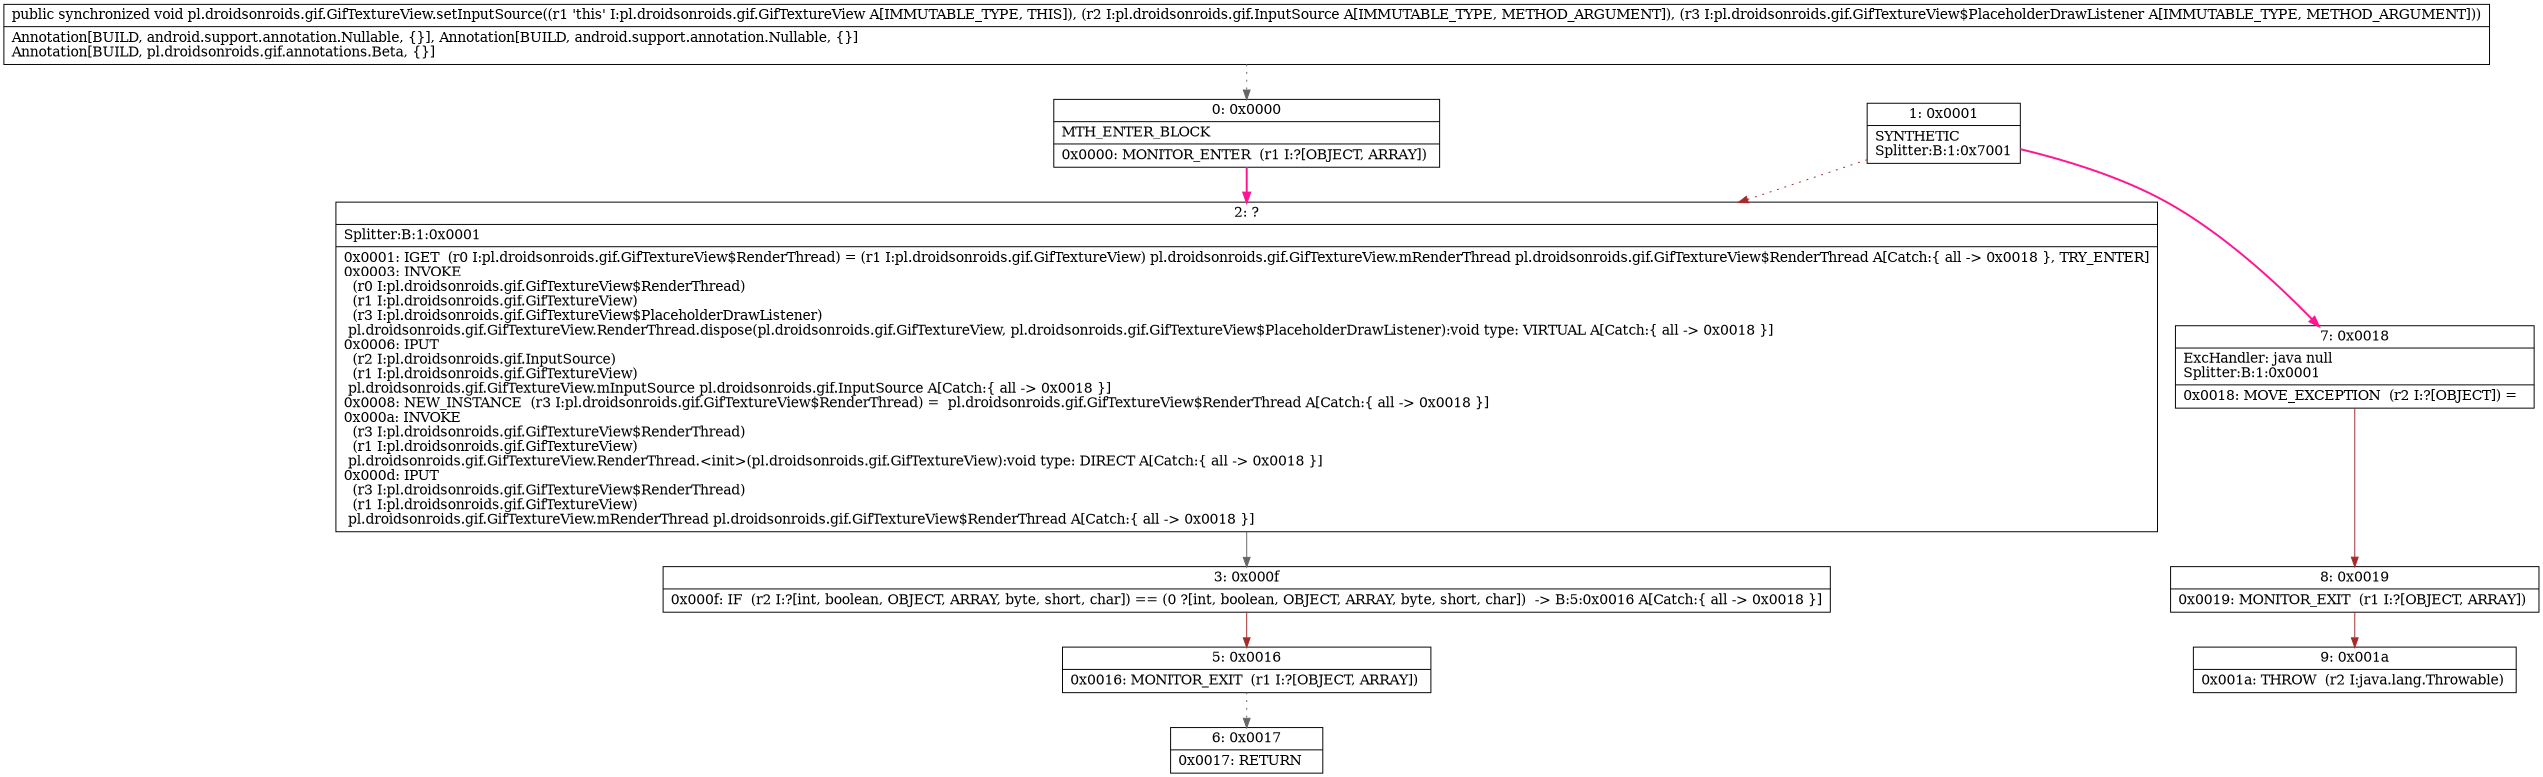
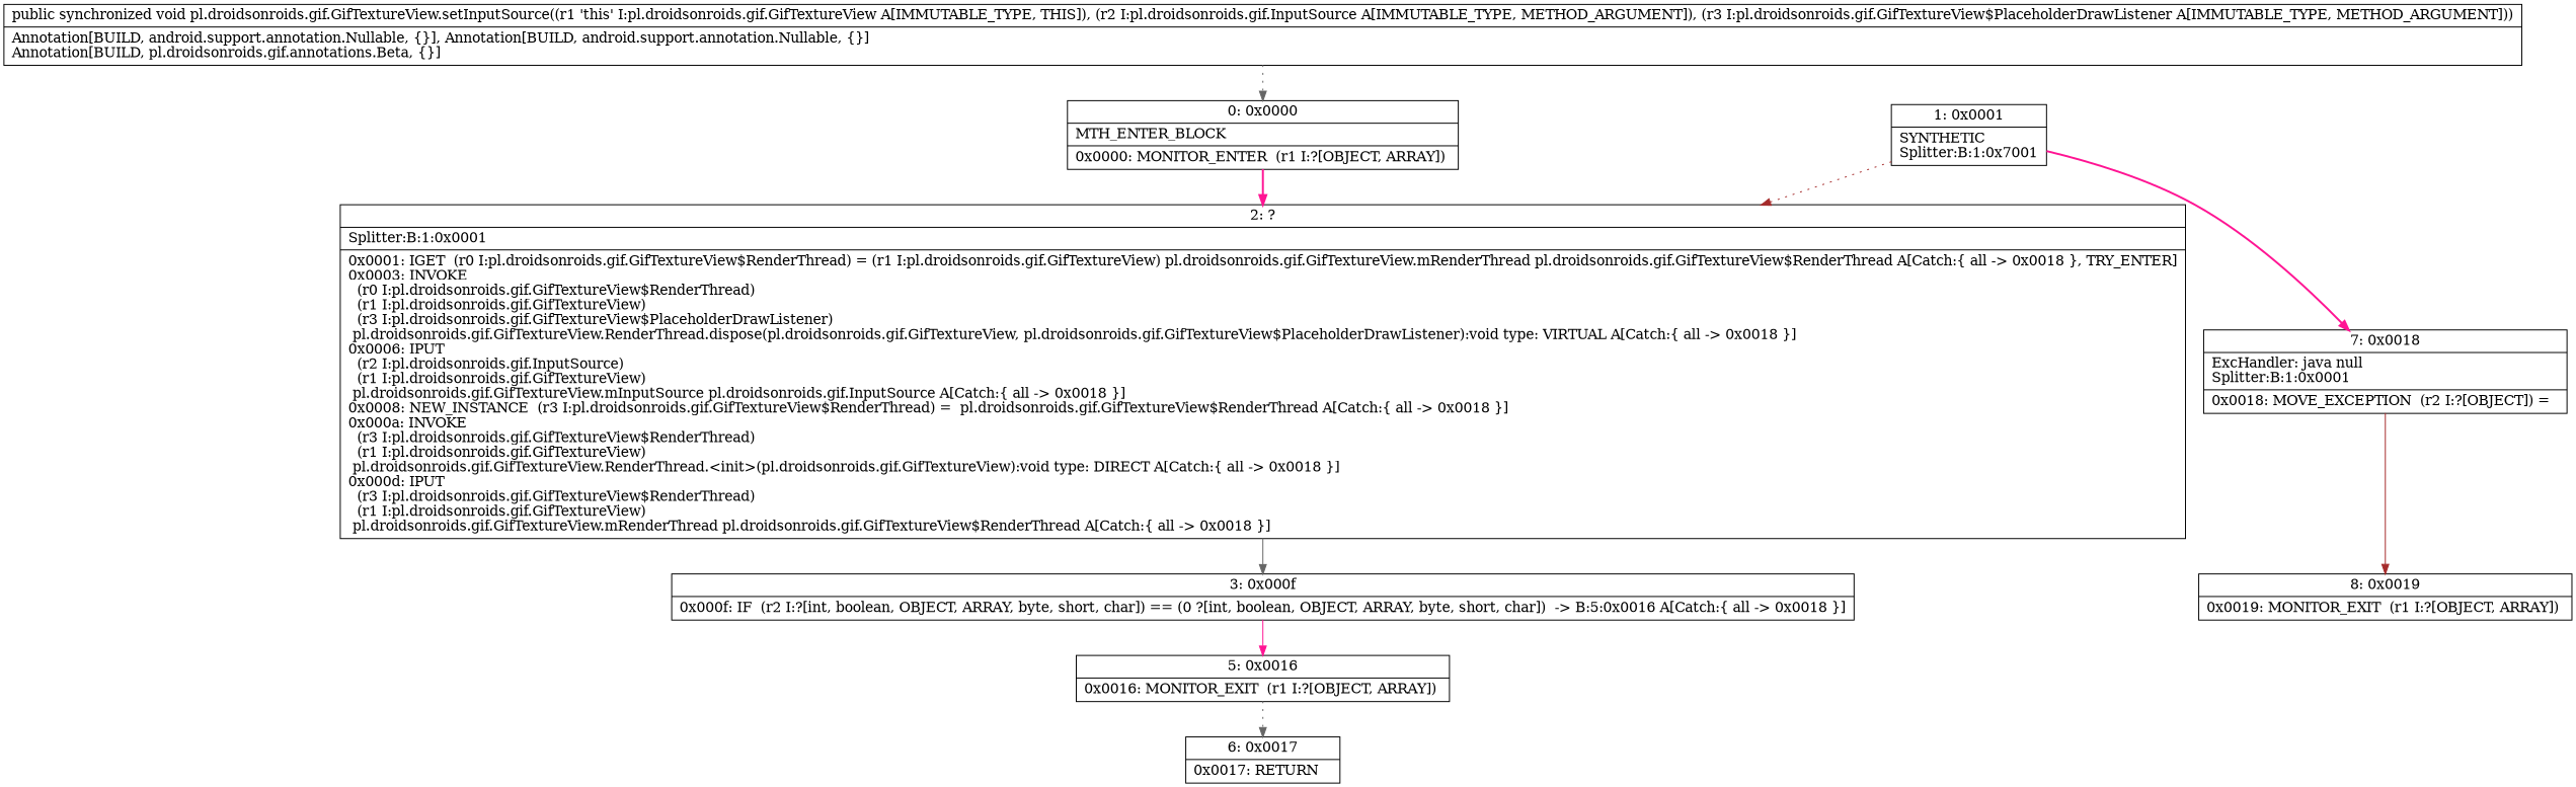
  digraph {
    node [shape=record]
    edge [color=deeppink style=solid]
    n1 [label="{0\:\ 0x0000|MTH_ENTER_BLOCK\l|0x0000: MONITOR_ENTER  (r1 I:?[OBJECT, ARRAY]) \l}"]
    n2 [label="{2\:\ ?|Splitter:B:1:0x0001\l|0x0001: IGET  (r0 I:pl.droidsonroids.gif.GifTextureView$RenderThread) = (r1 I:pl.droidsonroids.gif.GifTextureView) pl.droidsonroids.gif.GifTextureView.mRenderThread pl.droidsonroids.gif.GifTextureView$RenderThread A[Catch:\{ all \-\> 0x0018 \}, TRY_ENTER]\l0x0003: INVOKE  \l  (r0 I:pl.droidsonroids.gif.GifTextureView$RenderThread)\l  (r1 I:pl.droidsonroids.gif.GifTextureView)\l  (r3 I:pl.droidsonroids.gif.GifTextureView$PlaceholderDrawListener)\l pl.droidsonroids.gif.GifTextureView.RenderThread.dispose(pl.droidsonroids.gif.GifTextureView, pl.droidsonroids.gif.GifTextureView$PlaceholderDrawListener):void type: VIRTUAL A[Catch:\{ all \-\> 0x0018 \}]\l0x0006: IPUT  \l  (r2 I:pl.droidsonroids.gif.InputSource)\l  (r1 I:pl.droidsonroids.gif.GifTextureView)\l pl.droidsonroids.gif.GifTextureView.mInputSource pl.droidsonroids.gif.InputSource A[Catch:\{ all \-\> 0x0018 \}]\l0x0008: NEW_INSTANCE  (r3 I:pl.droidsonroids.gif.GifTextureView$RenderThread) =  pl.droidsonroids.gif.GifTextureView$RenderThread A[Catch:\{ all \-\> 0x0018 \}]\l0x000a: INVOKE  \l  (r3 I:pl.droidsonroids.gif.GifTextureView$RenderThread)\l  (r1 I:pl.droidsonroids.gif.GifTextureView)\l pl.droidsonroids.gif.GifTextureView.RenderThread.\<init\>(pl.droidsonroids.gif.GifTextureView):void type: DIRECT A[Catch:\{ all \-\> 0x0018 \}]\l0x000d: IPUT  \l  (r3 I:pl.droidsonroids.gif.GifTextureView$RenderThread)\l  (r1 I:pl.droidsonroids.gif.GifTextureView)\l pl.droidsonroids.gif.GifTextureView.mRenderThread pl.droidsonroids.gif.GifTextureView$RenderThread A[Catch:\{ all \-\> 0x0018 \}]\l}"]
    n3 [label="{1\:\ 0x0001|SYNTHETIC\lSplitter:B:1:0x7001\l}"]
    n4 [label="{7\:\ 0x0018|ExcHandler: java null\lSplitter:B:1:0x0001\l|0x0018: MOVE_EXCEPTION  (r2 I:?[OBJECT]) =  \l}"]
    n5 [label="{3\:\ 0x000f|0x000f: IF  (r2 I:?[int, boolean, OBJECT, ARRAY, byte, short, char]) == (0 ?[int, boolean, OBJECT, ARRAY, byte, short, char])  \-\> B:5:0x0016 A[Catch:\{ all \-\> 0x0018 \}]\l}"]
    n6 [label="{8\:\ 0x0019|0x0019: MONITOR_EXIT  (r1 I:?[OBJECT, ARRAY]) \l}"]
    n7 [label="{5\:\ 0x0016|0x0016: MONITOR_EXIT  (r1 I:?[OBJECT, ARRAY]) \l}"]
    n8 [label="{6\:\ 0x0017|0x0017: RETURN   \l}"]
-   n9 [label="{9\:\ 0x001a|0x001a: THROW  (r2 I:java.lang.Throwable) \l}"]
    n10 [label="{public synchronized void pl.droidsonroids.gif.GifTextureView.setInputSource((r1 'this' I:pl.droidsonroids.gif.GifTextureView A[IMMUTABLE_TYPE, THIS]), (r2 I:pl.droidsonroids.gif.InputSource A[IMMUTABLE_TYPE, METHOD_ARGUMENT]), (r3 I:pl.droidsonroids.gif.GifTextureView$PlaceholderDrawListener A[IMMUTABLE_TYPE, METHOD_ARGUMENT]))  | Annotation[BUILD, android.support.annotation.Nullable, \{\}], Annotation[BUILD, android.support.annotation.Nullable, \{\}]\lAnnotation[BUILD, pl.droidsonroids.gif.annotations.Beta, \{\}]\l}"]
    n1 -> n2 [style=bold]
    n2 -> n5 [color=gray40]
    n3 -> n2 [color=brown style=dotted]
    n3 -> n4 [style=bold]
    n4 -> n6 [color=brown]
-   n5 -> n7 [color=brown]
-   n6 -> n9 [color=brown]
+   n5 -> n7
    n7 -> n8 [color=gray40 style=dotted]
    n10 -> n1 [color=gray40 style=dotted]
  }
